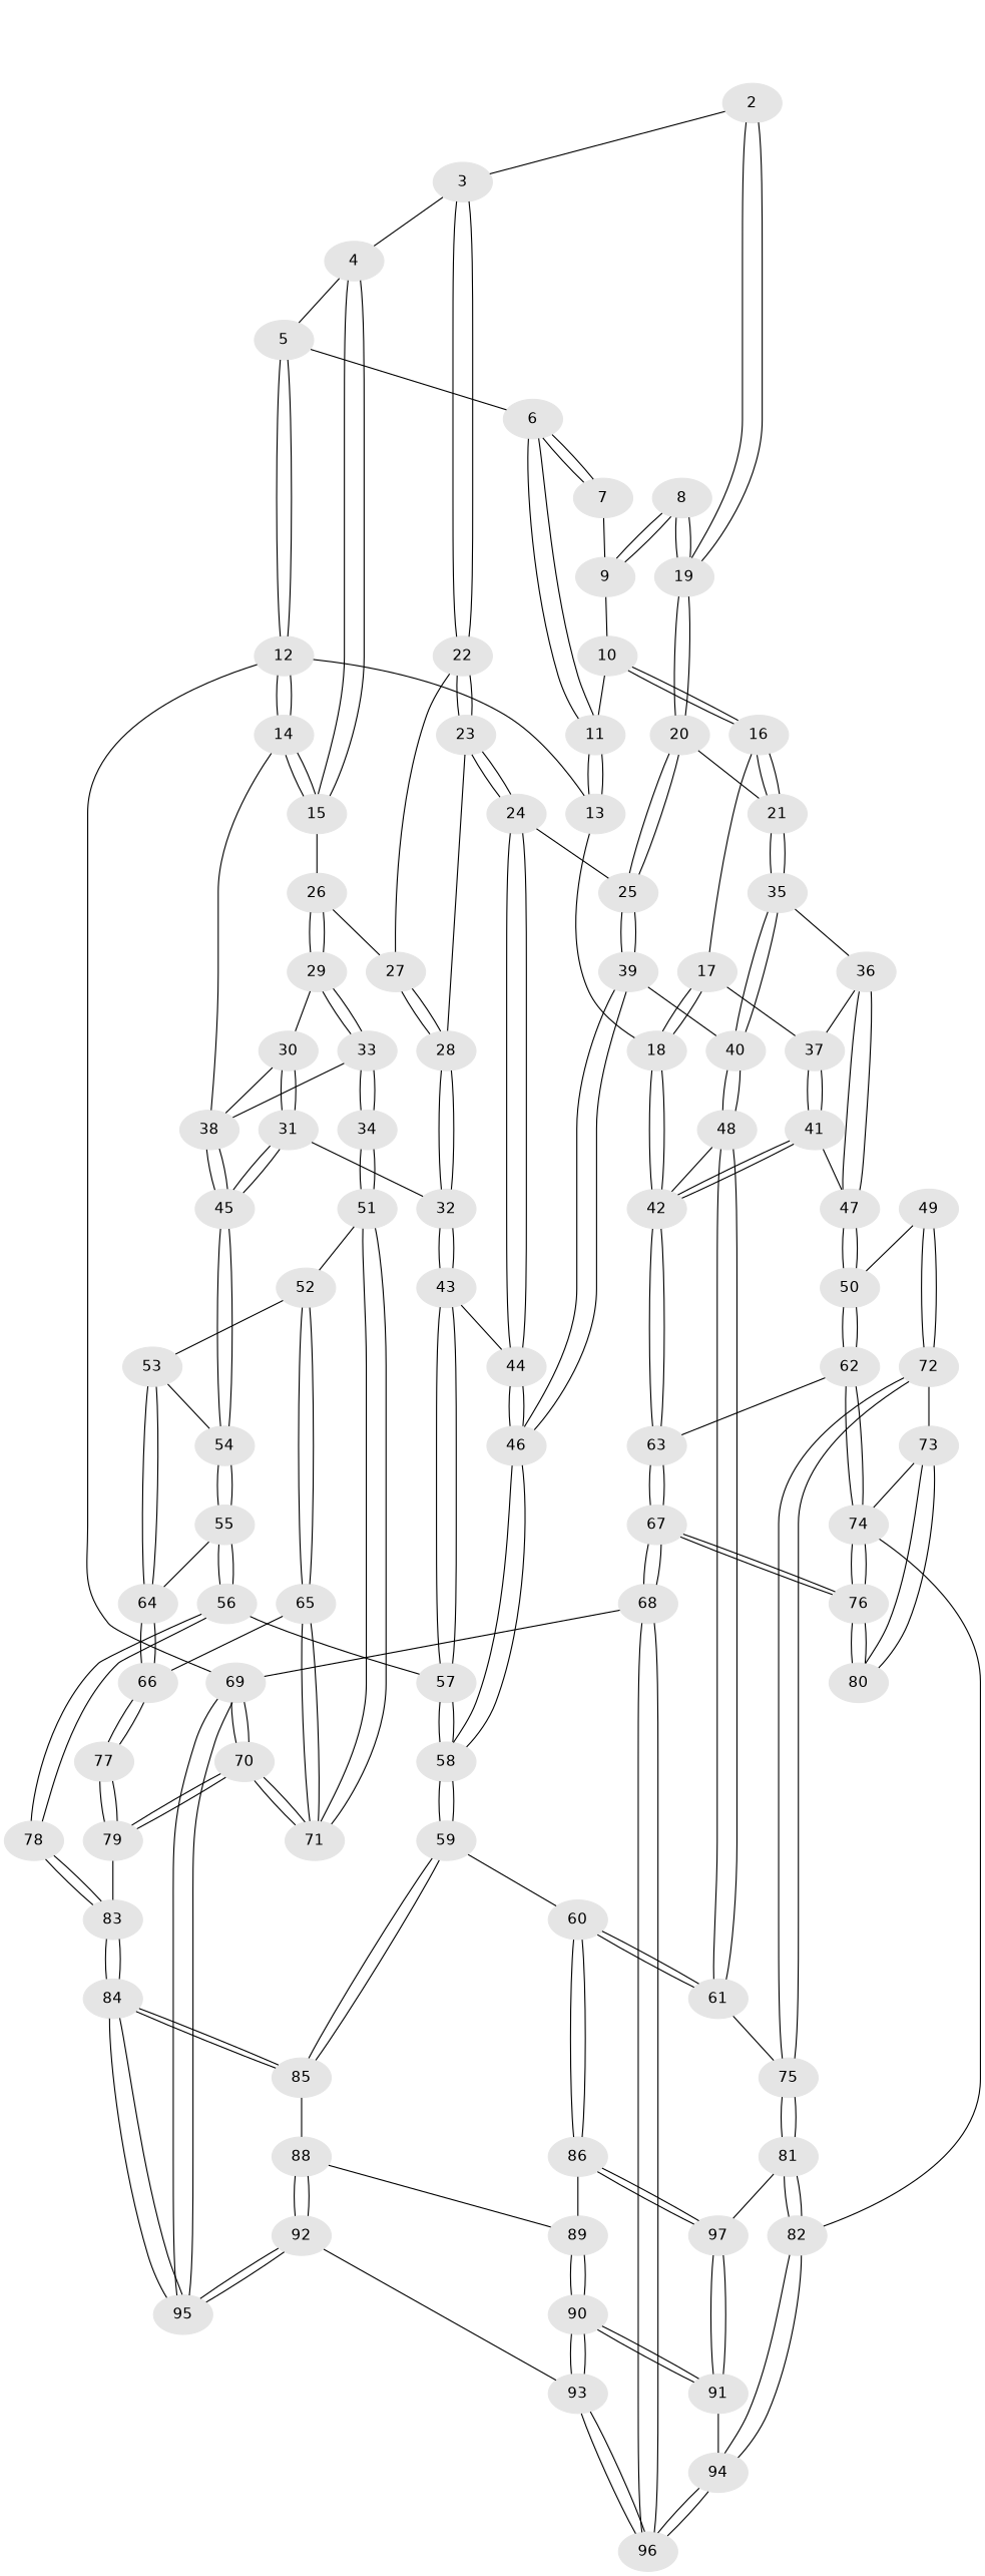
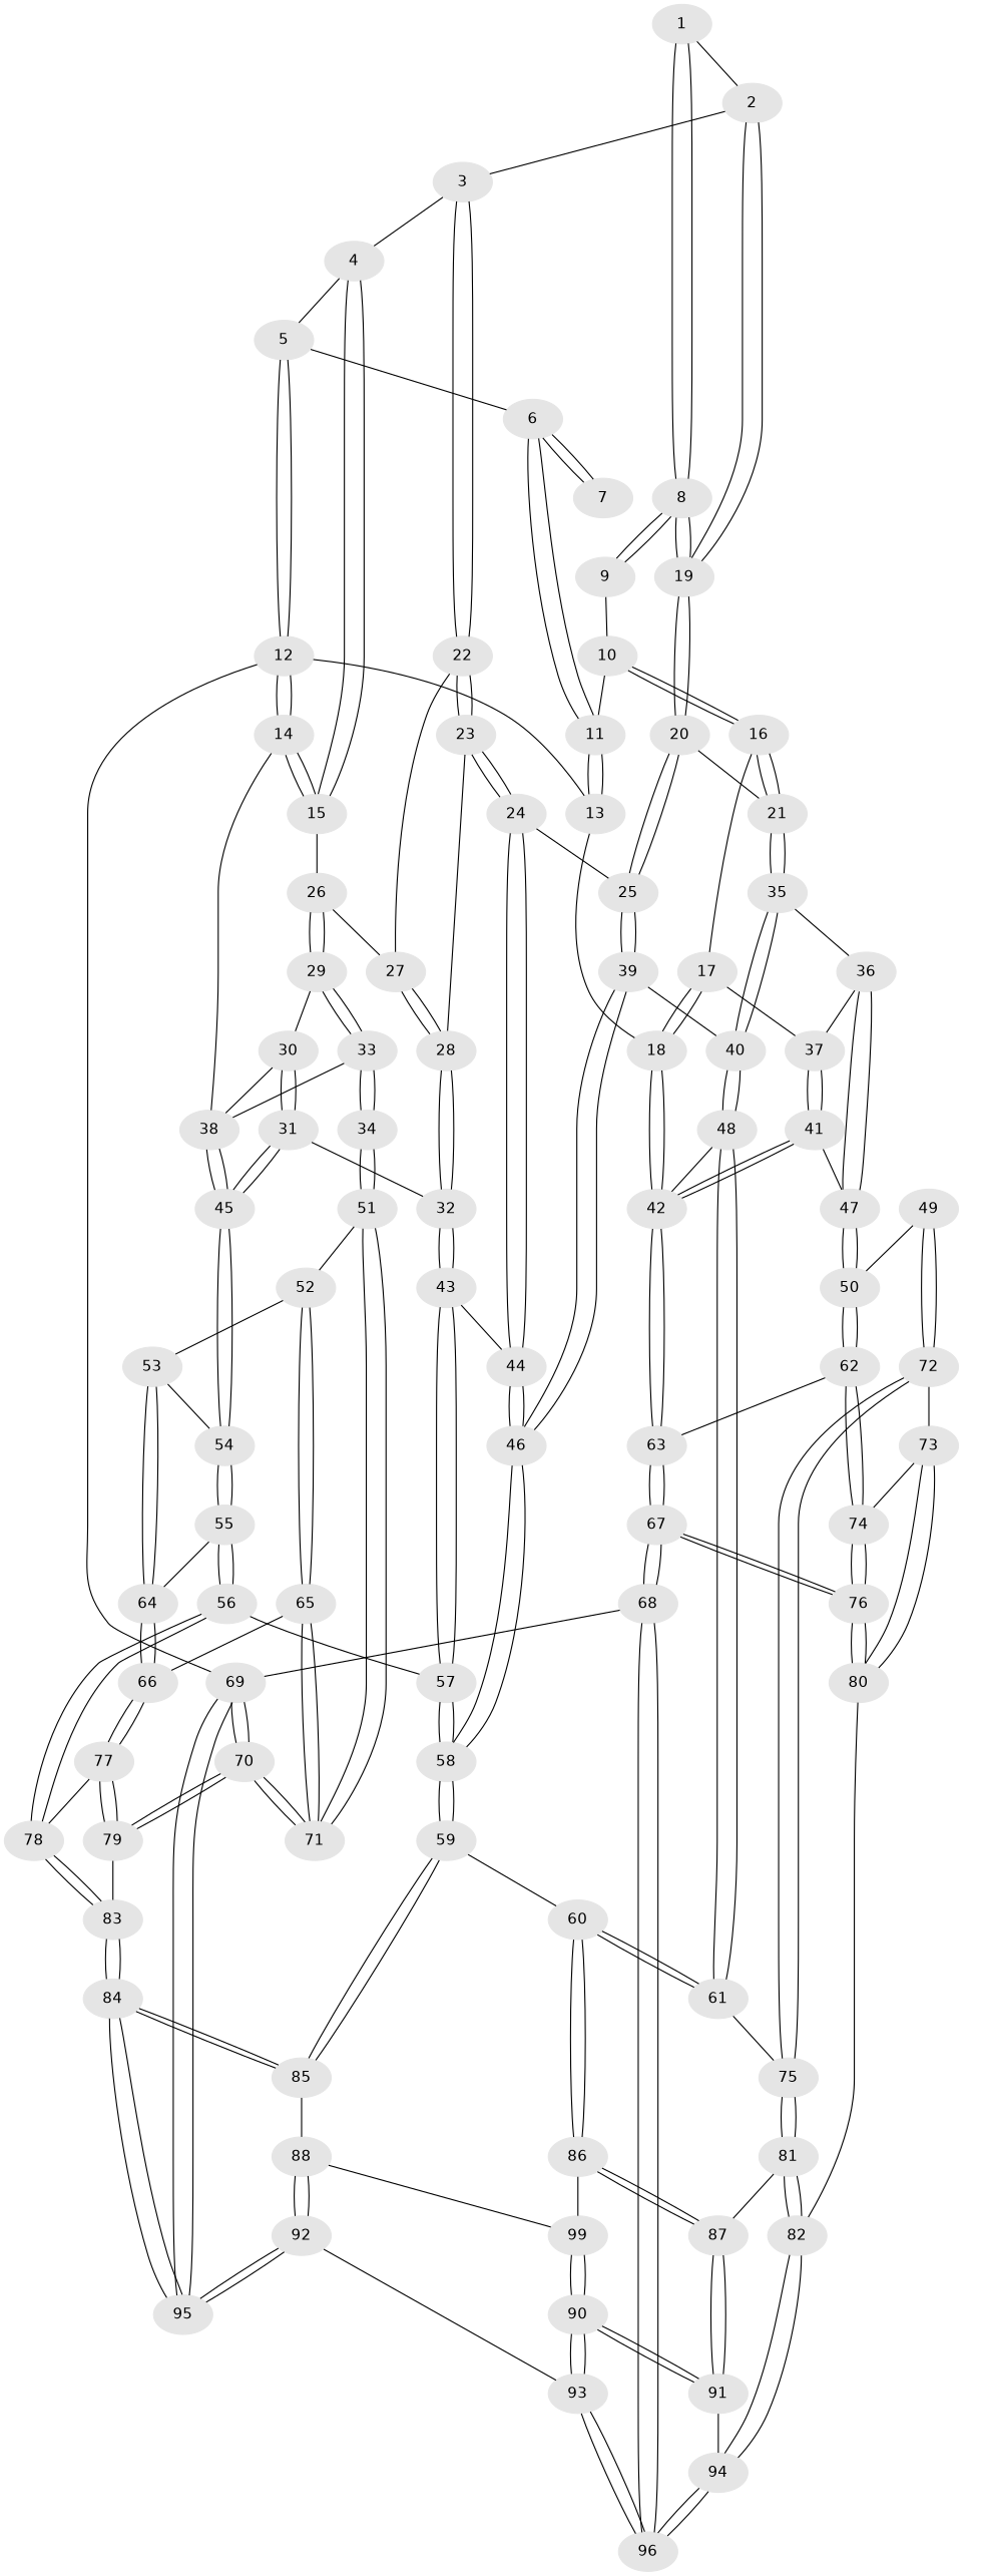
  graph {
    fontname="DejaVu Sans"
    node [color=gray90 fontname="DejaVu Sans" style=filled]
    edge [fontname="DejaVu Sans"]
+   1
    2
    8
    3
    19
    9
    4
    22
    20
    5
    15
    23
    27
    6
    12
    26
    7
    11
    13
    14
    69
    10
    16
    17
    21
    18
    38
    70
    95
    42
    68
    96
    34
    51
    29
    37
    35
    41
    63
    25
    39
    36
    40
    24
    28
    44
    32
    46
    30
    33
    43
    31
    45
    54
    57
    52
    71
    47
    48
    50
    58
    61
    67
    55
    59
    62
    49
    72
    75
    73
    74
    53
    65
    64
    66
    56
    78
    83
    60
    85
    86
    88
-   87 [label=97]
-   89
+   87
+   89 [label=99]
    81
    76
    77
    79
    80
    82
    84
    94
    91
    92
    90
    93
+   1 -- 2
+   1 -- 8
+   1 -- 8
    2 -- 3
    2 -- 19
    2 -- 19
    8 -- 19
    8 -- 19
    8 -- 9
    8 -- 9
    3 -- 4
    3 -- 22
    3 -- 22
    19 -- 20
    19 -- 20
    9 -- 10
    4 -- 5
    4 -- 15
    4 -- 15
    22 -- 23
    22 -- 23
    22 -- 27
    20 -- 21
    20 -- 25
    20 -- 25
    5 -- 6
    5 -- 12
    5 -- 12
    15 -- 26
    23 -- 24
    23 -- 24
    23 -- 28
    27 -- 28
    27 -- 28
    6 -- 7
    6 -- 7
    6 -- 11
    6 -- 11
    12 -- 13
    12 -- 14
    12 -- 14
    12 -- 69
    26 -- 27
    26 -- 29
    26 -- 29
-   7 -- 9
    11 -- 13
    11 -- 13
    13 -- 18
    14 -- 15
    14 -- 15
    14 -- 38
    69 -- 70
    69 -- 70
    69 -- 95
    69 -- 95
    10 -- 11
    10 -- 16
    10 -- 16
    16 -- 17
    16 -- 21
    16 -- 21
    17 -- 18
    17 -- 18
    17 -- 37
    21 -- 35
    21 -- 35
    18 -- 42
    18 -- 42
    38 -- 45
    38 -- 45
    70 -- 71
    70 -- 71
    70 -- 79
    70 -- 79
    42 -- 63
    42 -- 63
    68 -- 69
    68 -- 96
    68 -- 96
    34 -- 51
    34 -- 51
    51 -- 52
    51 -- 71
    51 -- 71
    29 -- 30
    29 -- 33
    29 -- 33
    37 -- 41
    37 -- 41
    35 -- 36
    35 -- 40
    35 -- 40
    41 -- 42
    41 -- 42
    41 -- 47
    63 -- 67
    63 -- 67
    25 -- 39
    25 -- 39
    39 -- 40
    39 -- 46
    39 -- 46
    36 -- 37
    36 -- 47
    36 -- 47
    40 -- 48
    40 -- 48
    24 -- 25
    24 -- 44
    24 -- 44
    28 -- 32
    28 -- 32
    44 -- 46
    44 -- 46
    32 -- 43
    32 -- 43
    46 -- 58
    46 -- 58
    30 -- 38
    30 -- 31
    30 -- 31
    33 -- 38
    33 -- 34
    33 -- 34
    43 -- 44
    43 -- 57
    43 -- 57
    31 -- 32
    31 -- 45
    31 -- 45
    45 -- 54
    45 -- 54
    54 -- 55
    54 -- 55
    57 -- 58
    57 -- 58
    52 -- 53
    52 -- 65
    52 -- 65
    47 -- 50
    47 -- 50
    48 -- 42
    48 -- 61
    48 -- 61
    50 -- 62
    50 -- 62
    58 -- 59
    58 -- 59
    61 -- 75
    67 -- 68
    67 -- 68
    67 -- 76
    67 -- 76
    55 -- 64
    55 -- 56
    55 -- 56
    59 -- 60
    59 -- 85
    59 -- 85
    62 -- 63
    62 -- 74
    62 -- 74
    49 -- 50
    49 -- 72
    49 -- 72
    72 -- 75
    72 -- 75
    72 -- 73
    75 -- 81
    75 -- 81
    73 -- 74
    73 -- 80
    73 -- 80
    74 -- 76
    74 -- 76
    53 -- 54
    53 -- 64
    53 -- 64
    65 -- 71
    65 -- 71
    65 -- 66
    64 -- 66
    64 -- 66
    66 -- 77
    66 -- 77
    56 -- 57
    56 -- 78
    56 -- 78
    78 -- 83
    78 -- 83
    83 -- 84
    83 -- 84
    60 -- 61
    60 -- 61
    60 -- 86
    60 -- 86
    85 -- 88
    86 -- 87
    86 -- 87
    86 -- 89
    88 -- 89
    88 -- 92
    88 -- 92
    87 -- 91
    87 -- 91
    89 -- 90
    89 -- 90
    81 -- 87
    81 -- 82
    81 -- 82
    76 -- 80
    76 -- 80
+   77 -- 78
    77 -- 79
    77 -- 79
    79 -- 83
-   74 -- 82
+   80 -- 82
    82 -- 94
    82 -- 94
    84 -- 95
    84 -- 95
    84 -- 85
    84 -- 85
    94 -- 96
    94 -- 96
    91 -- 94
    92 -- 95
    92 -- 95
    92 -- 93
    90 -- 91
    90 -- 91
    90 -- 93
    90 -- 93
    93 -- 96
    93 -- 96
  }
